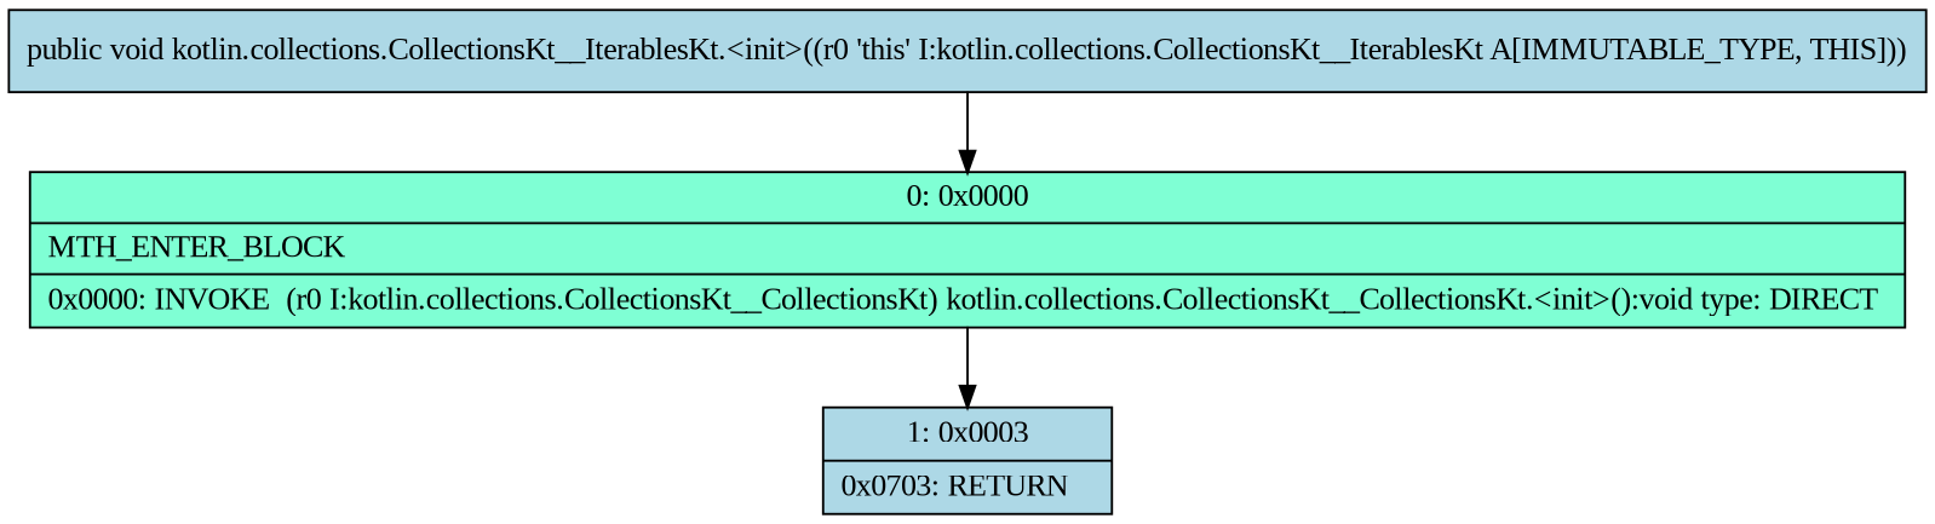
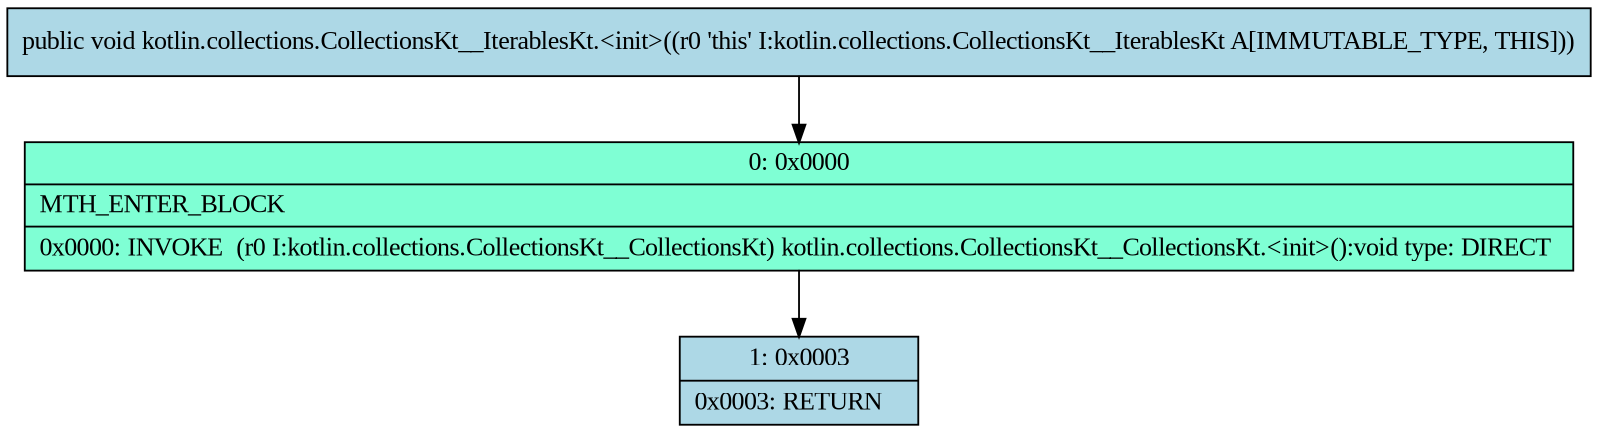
  digraph {
    fontname="Liberation Serif"
    node [shape=record style=filled fillcolor=lightblue fontname="Liberation Serif"]
    edge [fontname="Liberation Serif"]
    n1 [label="{0\:\ 0x0000|MTH_ENTER_BLOCK\l|0x0000: INVOKE  (r0 I:kotlin.collections.CollectionsKt__CollectionsKt) kotlin.collections.CollectionsKt__CollectionsKt.\<init\>():void type: DIRECT \l}" fillcolor=aquamarine]
-   n2 [label="{1\:\ 0x0003|0x0703: RETURN   \l}"]
+   n2 [label="{1\:\ 0x0003|0x0003: RETURN   \l}"]
    n3 [label="{public void kotlin.collections.CollectionsKt__IterablesKt.\<init\>((r0 'this' I:kotlin.collections.CollectionsKt__IterablesKt A[IMMUTABLE_TYPE, THIS])) }"]
    n1 -> n2
    n3 -> n1
  }
